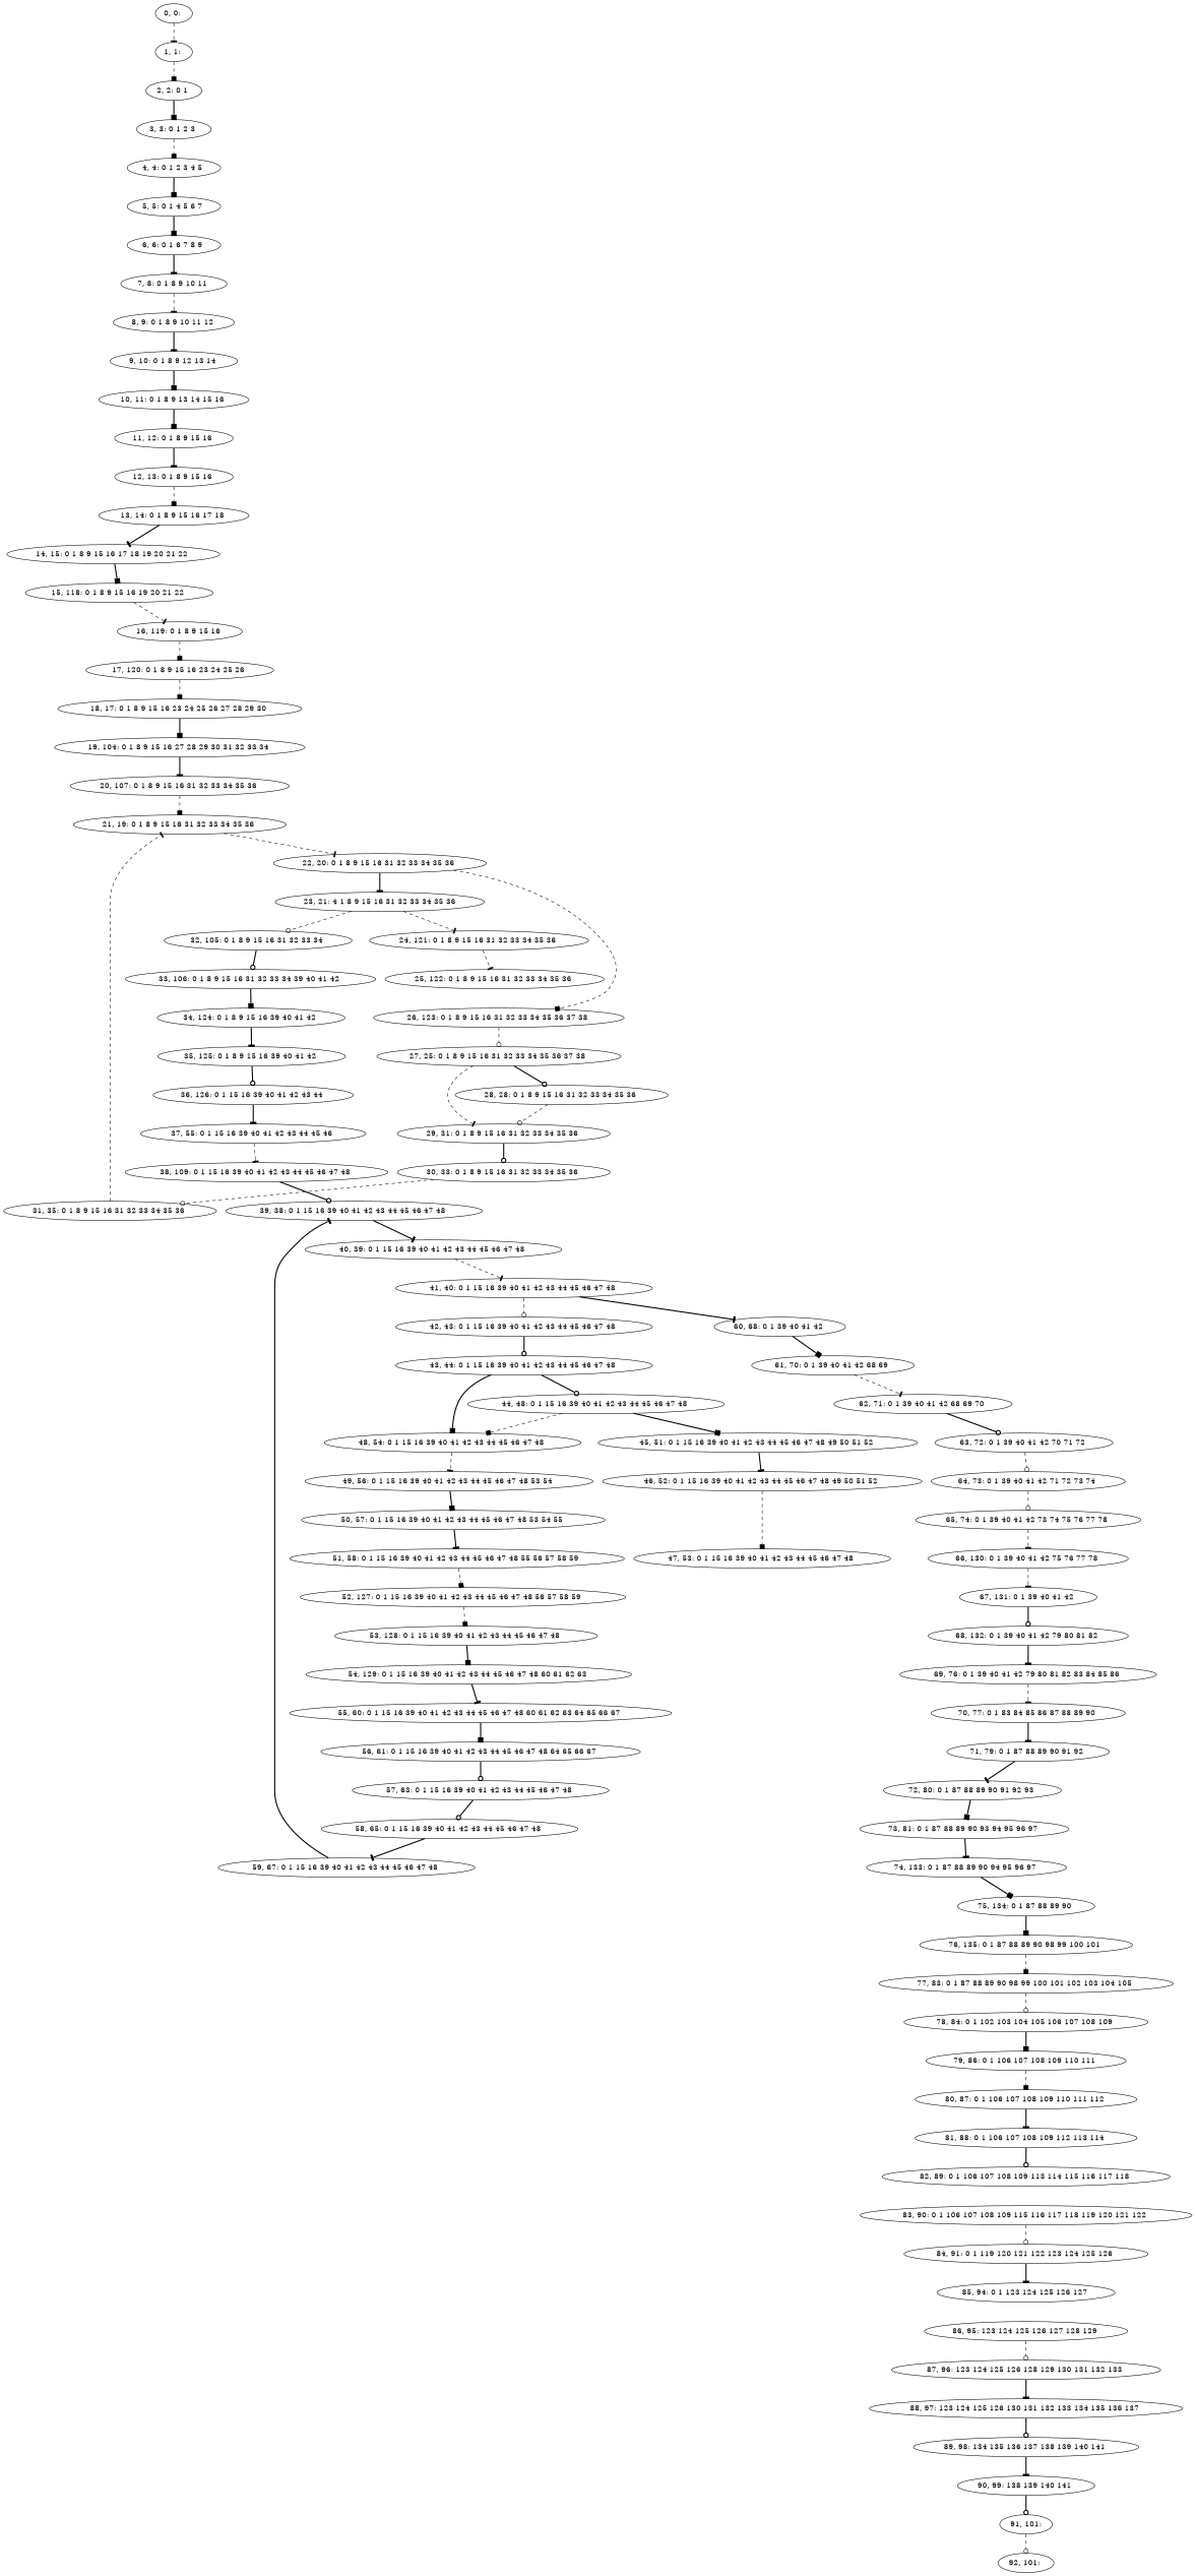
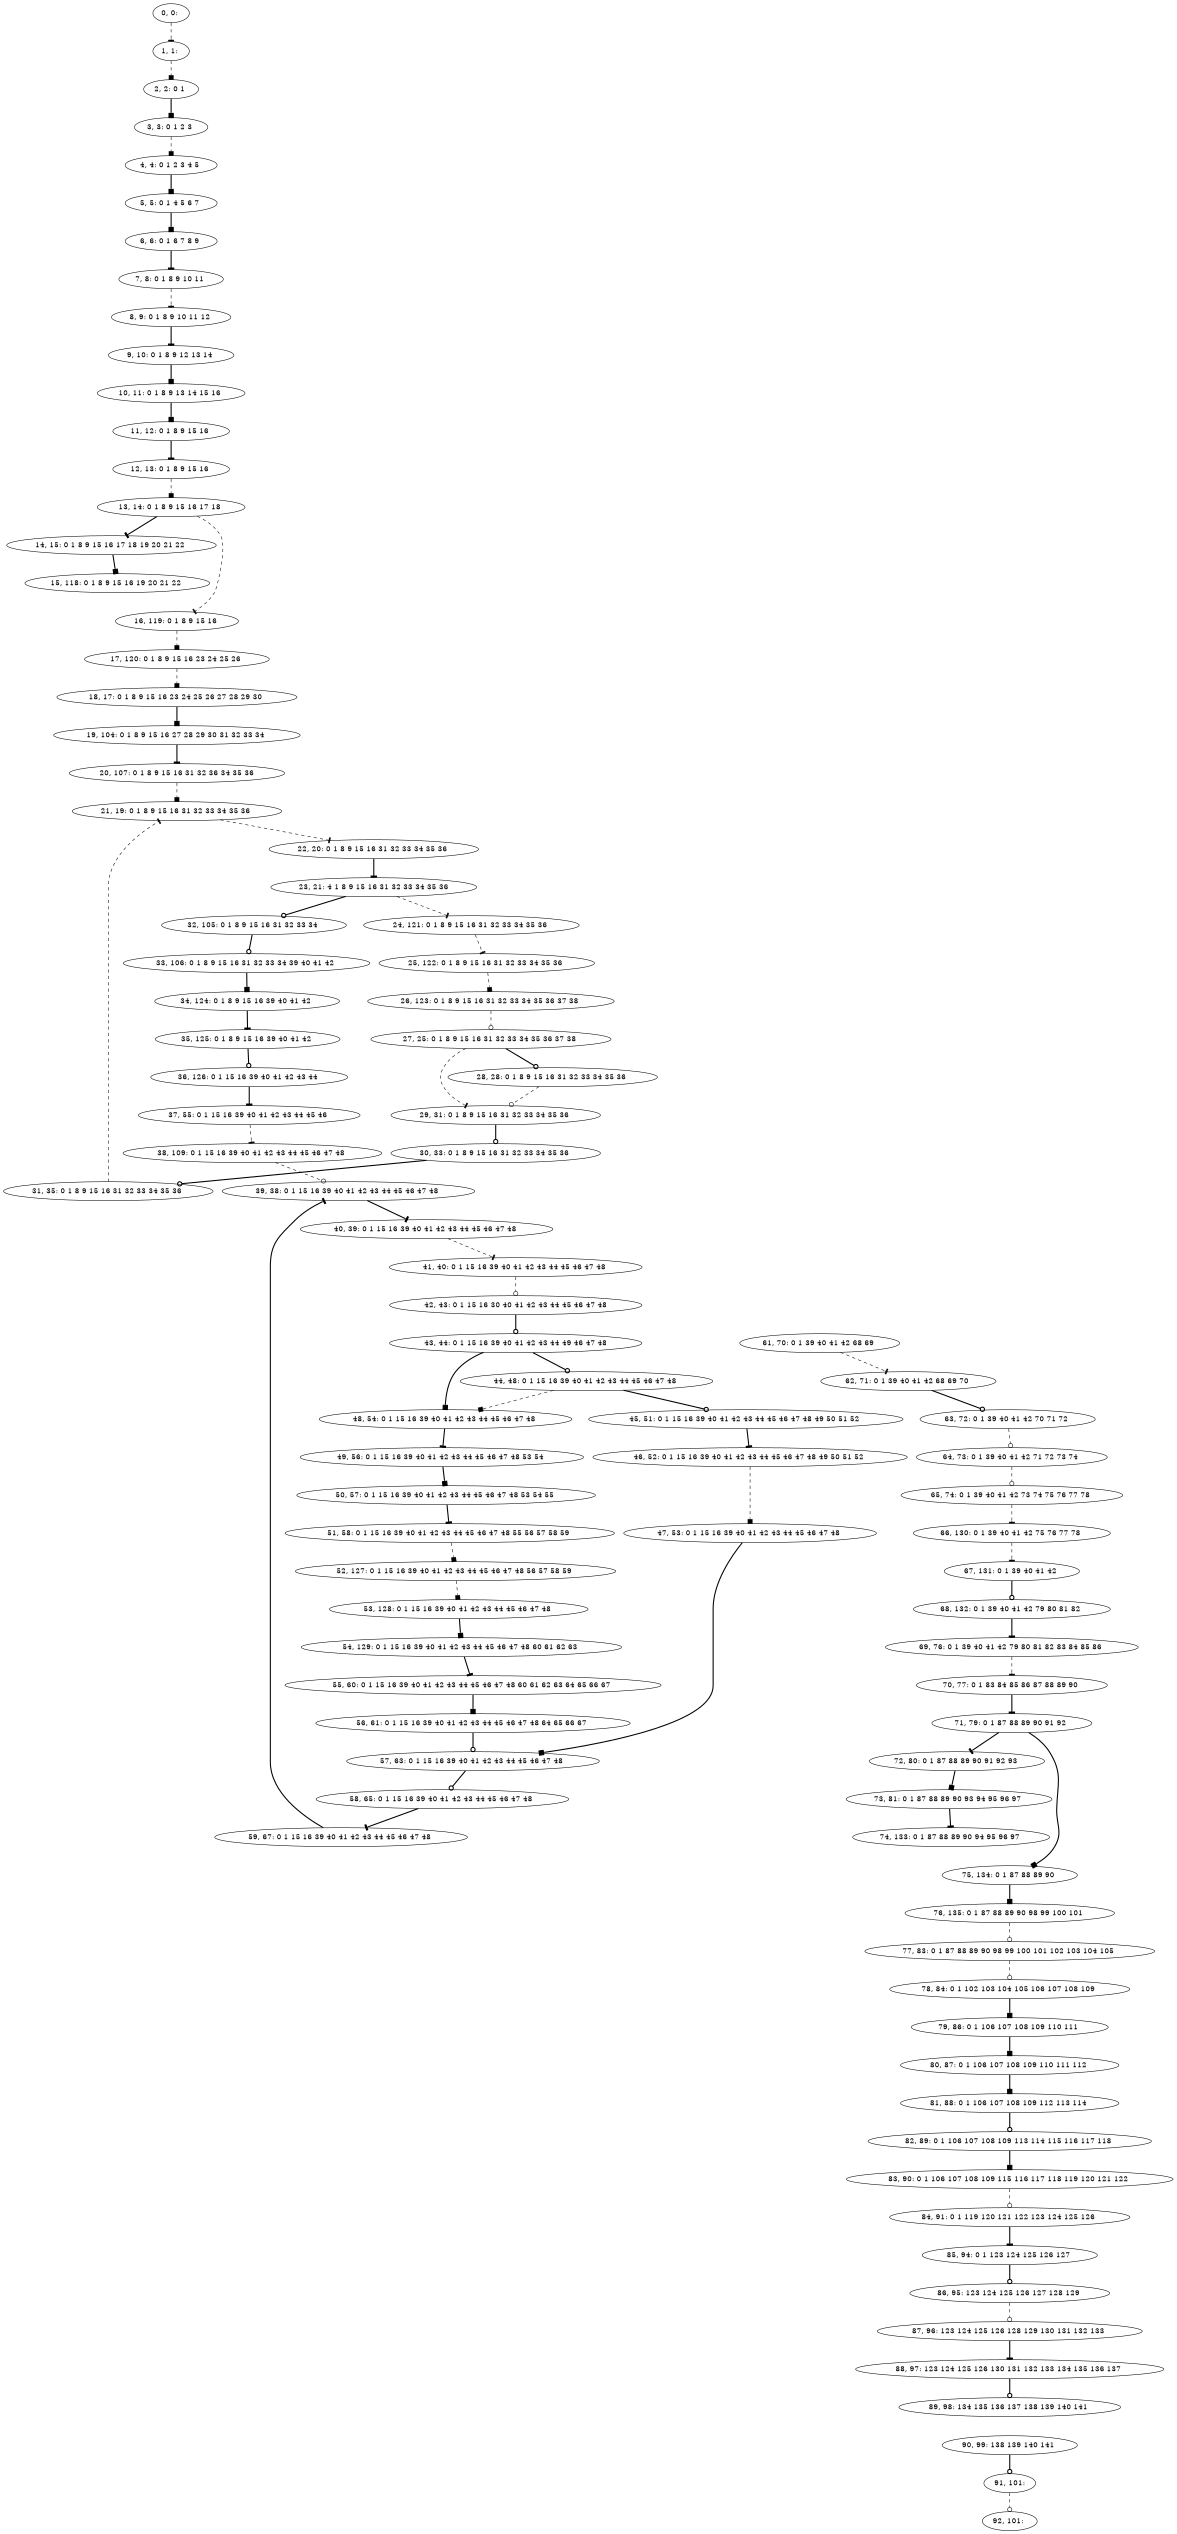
  digraph {
    edge [arrowhead=tee style=bold]
    n1 [label="0, 0: "]
    n2 [label="1, 1: "]
    n3 [label="2, 2: 0 1 "]
    n4 [label="3, 3: 0 1 2 3 "]
    n5 [label="4, 4: 0 1 2 3 4 5 "]
    n6 [label="5, 5: 0 1 4 5 6 7 "]
    n7 [label="6, 6: 0 1 6 7 8 9 "]
    n8 [label="7, 8: 0 1 8 9 10 11 "]
    n9 [label="8, 9: 0 1 8 9 10 11 12 "]
    n10 [label="9, 10: 0 1 8 9 12 13 14 "]
    n11 [label="10, 11: 0 1 8 9 13 14 15 16 "]
    n12 [label="11, 12: 0 1 8 9 15 16 "]
    n13 [label="12, 13: 0 1 8 9 15 16 "]
    n14 [label="13, 14: 0 1 8 9 15 16 17 18 "]
    n15 [label="14, 15: 0 1 8 9 15 16 17 18 19 20 21 22 "]
    n16 [label="15, 118: 0 1 8 9 15 16 19 20 21 22 "]
    n17 [label="16, 119: 0 1 8 9 15 16 "]
    n18 [label="17, 120: 0 1 8 9 15 16 23 24 25 26 "]
    n19 [label="18, 17: 0 1 8 9 15 16 23 24 25 26 27 28 29 30 "]
    n20 [label="19, 104: 0 1 8 9 15 16 27 28 29 30 31 32 33 34 "]
-   n21 [label="20, 107: 0 1 8 9 15 16 31 32 33 34 35 36 "]
+   n21 [label="20, 107: 0 1 8 9 15 16 31 32 36 34 35 36"]
    n22 [label="21, 19: 0 1 8 9 15 16 31 32 33 34 35 36 "]
    n23 [label="22, 20: 0 1 8 9 15 16 31 32 33 34 35 36 "]
    n24 [label="23, 21: 4 1 8 9 15 16 31 32 33 34 35 36"]
    n25 [label="24, 121: 0 1 8 9 15 16 31 32 33 34 35 36 "]
    n26 [label="32, 105: 0 1 8 9 15 16 31 32 33 34 "]
    n27 [label="25, 122: 0 1 8 9 15 16 31 32 33 34 35 36 "]
    n28 [label="33, 106: 0 1 8 9 15 16 31 32 33 34 39 40 41 42 "]
    n29 [label="26, 123: 0 1 8 9 15 16 31 32 33 34 35 36 37 38 "]
    n30 [label="27, 25: 0 1 8 9 15 16 31 32 33 34 35 36 37 38 "]
    n31 [label="28, 28: 0 1 8 9 15 16 31 32 33 34 35 36 "]
    n32 [label="29, 31: 0 1 8 9 15 16 31 32 33 34 35 36 "]
    n33 [label="30, 33: 0 1 8 9 15 16 31 32 33 34 35 36 "]
    n34 [label="31, 35: 0 1 8 9 15 16 31 32 33 34 35 36 "]
    n35 [label="34, 124: 0 1 8 9 15 16 39 40 41 42 "]
    n36 [label="35, 125: 0 1 8 9 15 16 39 40 41 42 "]
    n37 [label="36, 126: 0 1 15 16 39 40 41 42 43 44 "]
    n38 [label="37, 55: 0 1 15 16 39 40 41 42 43 44 45 46 "]
    n39 [label="38, 109: 0 1 15 16 39 40 41 42 43 44 45 46 47 48 "]
    n40 [label="39, 38: 0 1 15 16 39 40 41 42 43 44 45 46 47 48 "]
    n41 [label="40, 39: 0 1 15 16 39 40 41 42 43 44 45 46 47 48 "]
    n42 [label="41, 40: 0 1 15 16 39 40 41 42 43 44 45 46 47 48 "]
-   n43 [label="42, 43: 0 1 15 16 39 40 41 42 43 44 45 46 47 48 "]
-   n44 [label="60, 68: 0 1 39 40 41 42 "]
-   n45 [label="43, 44: 0 1 15 16 39 40 41 42 43 44 45 46 47 48 "]
+   n43 [label="42, 43: 0 1 15 16 30 40 41 42 43 44 45 46 47 48"]
+   n45 [label="43, 44: 0 1 15 16 39 40 41 42 43 44 49 46 47 48"]
    n46 [label="61, 70: 0 1 39 40 41 42 68 69 "]
    n47 [label="44, 48: 0 1 15 16 39 40 41 42 43 44 45 46 47 48 "]
    n48 [label="48, 54: 0 1 15 16 39 40 41 42 43 44 45 46 47 48 "]
    n49 [label="45, 51: 0 1 15 16 39 40 41 42 43 44 45 46 47 48 49 50 51 52 "]
    n50 [label="49, 56: 0 1 15 16 39 40 41 42 43 44 45 46 47 48 53 54 "]
    n51 [label="46, 52: 0 1 15 16 39 40 41 42 43 44 45 46 47 48 49 50 51 52 "]
    n52 [label="47, 53: 0 1 15 16 39 40 41 42 43 44 45 46 47 48 "]
    n53 [label="57, 63: 0 1 15 16 39 40 41 42 43 44 45 46 47 48 "]
    n54 [label="58, 65: 0 1 15 16 39 40 41 42 43 44 45 46 47 48 "]
    n55 [label="50, 57: 0 1 15 16 39 40 41 42 43 44 45 46 47 48 53 54 55 "]
    n56 [label="51, 58: 0 1 15 16 39 40 41 42 43 44 45 46 47 48 55 56 57 58 59 "]
    n57 [label="52, 127: 0 1 15 16 39 40 41 42 43 44 45 46 47 48 56 57 58 59 "]
    n58 [label="53, 128: 0 1 15 16 39 40 41 42 43 44 45 46 47 48 "]
    n59 [label="54, 129: 0 1 15 16 39 40 41 42 43 44 45 46 47 48 60 61 62 63 "]
    n60 [label="55, 60: 0 1 15 16 39 40 41 42 43 44 45 46 47 48 60 61 62 63 64 65 66 67 "]
    n61 [label="56, 61: 0 1 15 16 39 40 41 42 43 44 45 46 47 48 64 65 66 67 "]
    n62 [label="59, 67: 0 1 15 16 39 40 41 42 43 44 45 46 47 48 "]
    n63 [label="62, 71: 0 1 39 40 41 42 68 69 70 "]
    n64 [label="63, 72: 0 1 39 40 41 42 70 71 72 "]
    n65 [label="64, 73: 0 1 39 40 41 42 71 72 73 74 "]
    n66 [label="65, 74: 0 1 39 40 41 42 73 74 75 76 77 78 "]
    n67 [label="66, 130: 0 1 39 40 41 42 75 76 77 78 "]
    n68 [label="67, 131: 0 1 39 40 41 42 "]
    n69 [label="68, 132: 0 1 39 40 41 42 79 80 81 82 "]
    n70 [label="69, 76: 0 1 39 40 41 42 79 80 81 82 83 84 85 86 "]
    n71 [label="70, 77: 0 1 83 84 85 86 87 88 89 90 "]
    n72 [label="71, 79: 0 1 87 88 89 90 91 92 "]
    n73 [label="72, 80: 0 1 87 88 89 90 91 92 93 "]
    n74 [label="73, 81: 0 1 87 88 89 90 93 94 95 96 97 "]
    n75 [label="74, 133: 0 1 87 88 89 90 94 95 96 97 "]
    n76 [label="75, 134: 0 1 87 88 89 90 "]
    n77 [label="76, 135: 0 1 87 88 89 90 98 99 100 101 "]
    n78 [label="77, 83: 0 1 87 88 89 90 98 99 100 101 102 103 104 105 "]
    n79 [label="78, 84: 0 1 102 103 104 105 106 107 108 109 "]
    n80 [label="79, 86: 0 1 106 107 108 109 110 111 "]
    n81 [label="80, 87: 0 1 106 107 108 109 110 111 112 "]
    n82 [label="81, 88: 0 1 106 107 108 109 112 113 114 "]
    n83 [label="82, 89: 0 1 106 107 108 109 113 114 115 116 117 118 "]
    n84 [label="83, 90: 0 1 106 107 108 109 115 116 117 118 119 120 121 122 "]
    n85 [label="84, 91: 0 1 119 120 121 122 123 124 125 126 "]
    n86 [label="85, 94: 0 1 123 124 125 126 127 "]
    n87 [label="86, 95: 123 124 125 126 127 128 129 "]
    n88 [label="87, 96: 123 124 125 126 128 129 130 131 132 133 "]
    n89 [label="88, 97: 123 124 125 126 130 131 132 133 134 135 136 137 "]
    n90 [label="89, 98: 134 135 136 137 138 139 140 141 "]
    n91 [label="90, 99: 138 139 140 141 "]
    n92 [label="91, 101:"]
    n93 [label="92, 101: "]
    n1 -> n2 [style=dashed]
    n2 -> n3 [arrowhead=box style=dashed]
    n3 -> n4 [arrowhead=box]
    n4 -> n5 [arrowhead=box style=dashed]
    n5 -> n6 [arrowhead=box]
    n6 -> n7 [arrowhead=box]
    n7 -> n8
    n8 -> n9 [style=dashed]
    n9 -> n10
    n10 -> n11 [arrowhead=box]
    n11 -> n12 [arrowhead=box]
    n12 -> n13
    n13 -> n14 [arrowhead=box style=dashed]
    n14 -> n15
    n15 -> n16 [arrowhead=box]
-   n16 -> n17 [style=dashed]
+   n14 -> n17 [style=dashed]
    n17 -> n18 [arrowhead=box style=dashed]
    n18 -> n19 [arrowhead=box style=dashed]
    n19 -> n20 [arrowhead=box]
    n20 -> n21
    n21 -> n22 [arrowhead=box style=dashed]
    n22 -> n23 [style=dashed]
    n23 -> n24
    n24 -> n25 [style=dashed]
-   n24 -> n26 [arrowhead=odot style=dashed]
+   n24 -> n26 [arrowhead=odot]
    n25 -> n27 [style=dashed]
    n26 -> n28 [arrowhead=odot]
-   n23 -> n29 [arrowhead=box style=dashed]
+   n27 -> n29 [arrowhead=box style=dashed]
    n28 -> n35 [arrowhead=box]
    n29 -> n30 [arrowhead=odot style=dashed]
    n30 -> n31 [arrowhead=odot]
    n30 -> n32 [style=dashed]
    n31 -> n32 [arrowhead=odot style=dashed]
    n32 -> n33 [arrowhead=odot]
-   n33 -> n34 [arrowhead=odot style=dashed]
+   n33 -> n34 [arrowhead=odot]
    n34 -> n22 [style=dashed]
    n35 -> n36
    n36 -> n37 [arrowhead=odot]
    n37 -> n38
    n38 -> n39 [style=dashed]
-   n39 -> n40 [arrowhead=odot]
+   n39 -> n40 [arrowhead=odot style=dashed]
    n40 -> n41
    n41 -> n42 [style=dashed]
    n42 -> n43 [arrowhead=odot style=dashed]
-   n42 -> n44
    n43 -> n45 [arrowhead=odot]
-   n44 -> n46 [arrowhead=box]
    n45 -> n47 [arrowhead=odot]
    n45 -> n48 [arrowhead=box]
    n46 -> n63 [style=dashed]
    n47 -> n48 [arrowhead=box style=dashed]
-   n47 -> n49 [arrowhead=box]
-   n48 -> n50 [style=dashed]
+   n47 -> n49 [arrowhead=odot]
+   n48 -> n50
    n49 -> n51
    n50 -> n55 [arrowhead=box]
    n51 -> n52 [arrowhead=box style=dashed]
+   n52 -> n53 [arrowhead=box]
    n53 -> n54 [arrowhead=odot]
    n54 -> n62
    n55 -> n56
    n56 -> n57 [arrowhead=box style=dashed]
    n57 -> n58 [arrowhead=box style=dashed]
    n58 -> n59 [arrowhead=box]
    n59 -> n60
    n60 -> n61 [arrowhead=box]
    n61 -> n53 [arrowhead=odot]
    n62 -> n40
    n63 -> n64 [arrowhead=odot]
    n64 -> n65 [arrowhead=odot style=dashed]
    n65 -> n66 [arrowhead=odot style=dashed]
    n66 -> n67 [style=dashed]
    n67 -> n68 [style=dashed]
    n68 -> n69 [arrowhead=odot]
    n69 -> n70
    n70 -> n71 [style=dashed]
    n71 -> n72
    n72 -> n73
    n73 -> n74 [arrowhead=box]
    n74 -> n75
-   n75 -> n76 [arrowhead=box]
+   n72 -> n76 [arrowhead=box]
    n76 -> n77 [arrowhead=box]
-   n77 -> n78 [arrowhead=box style=dashed]
+   n77 -> n78 [arrowhead=odot style=dashed]
    n78 -> n79 [arrowhead=odot style=dashed]
    n79 -> n80 [arrowhead=box]
-   n80 -> n81 [arrowhead=box style=dashed]
-   n81 -> n82
+   n80 -> n81 [arrowhead=box]
+   n81 -> n82 [arrowhead=box]
    n82 -> n83 [arrowhead=odot]
+   n83 -> n84 [arrowhead=box]
    n84 -> n85 [arrowhead=odot style=dashed]
    n85 -> n86
+   n86 -> n87 [arrowhead=odot]
    n87 -> n88 [arrowhead=odot style=dashed]
    n88 -> n89
    n89 -> n90 [arrowhead=odot]
-   n90 -> n91
    n91 -> n92 [arrowhead=odot]
    n92 -> n93 [arrowhead=odot style=dashed]
  }
